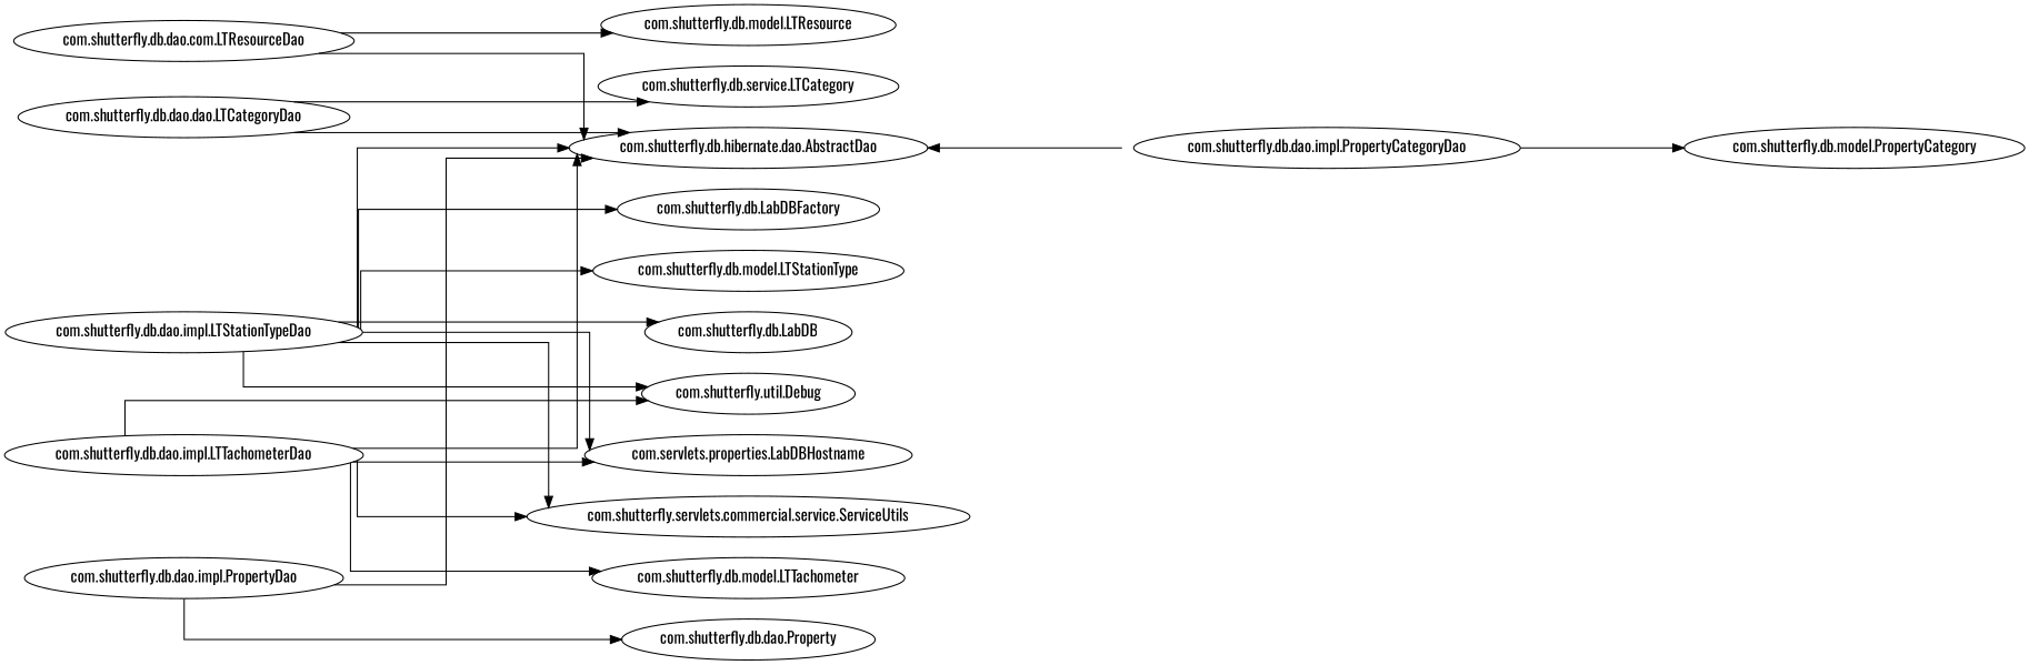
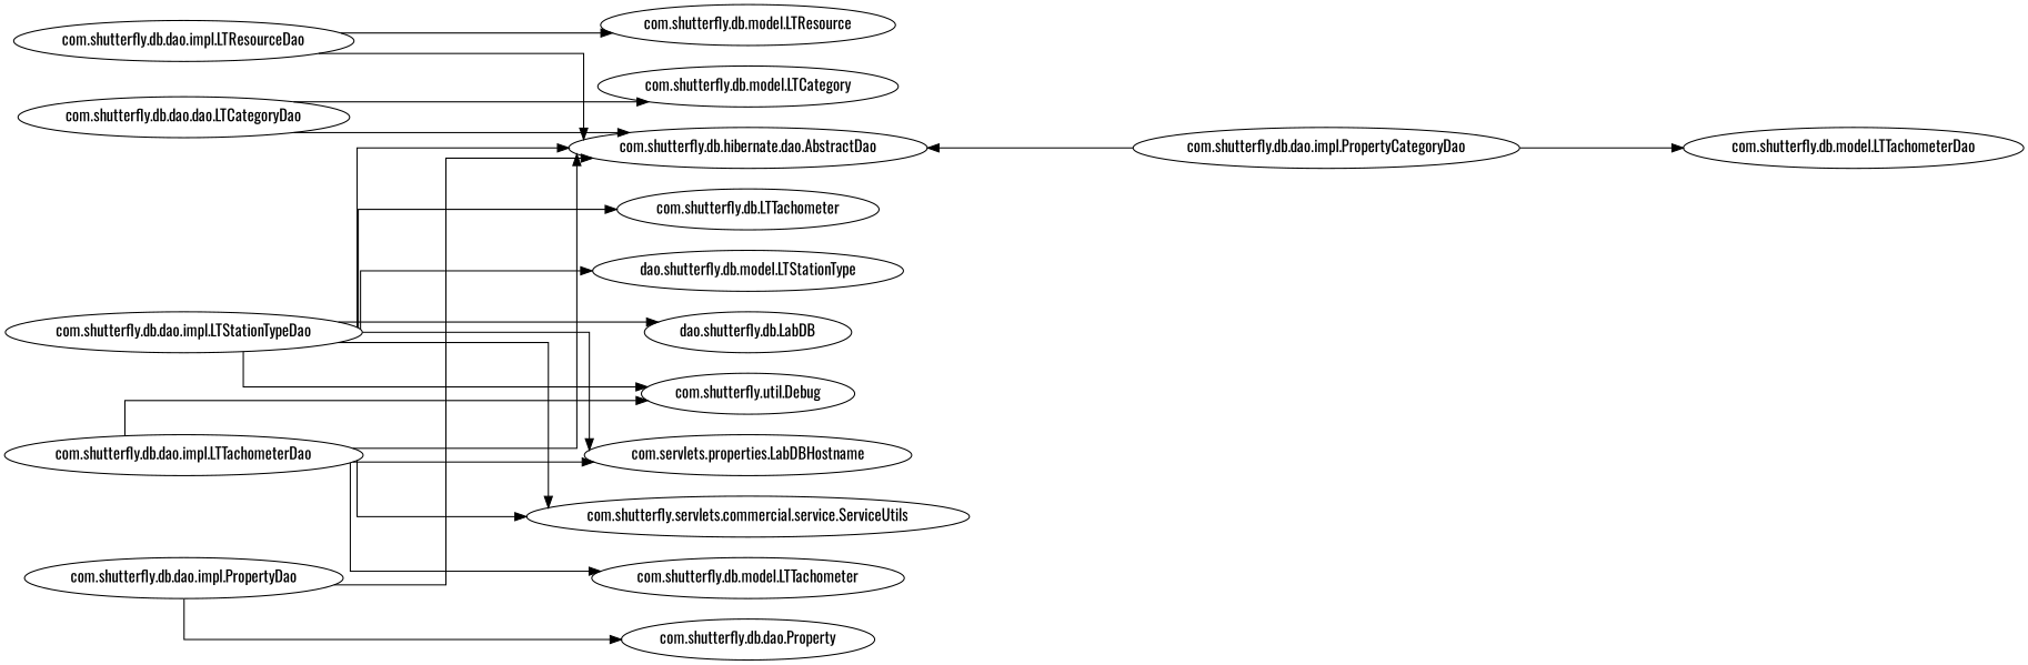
  digraph {
    concentrate=true
    fontname=Oswald
    rankdir=LR
    ranksep=2.0
    splines=ortho
    node [fontname=Oswald]
    edge [fontname=Oswald]
    n1 [label="com.shutterfly.db.dao.dao.LTCategoryDao"]
    "com.shutterfly.db.hibernate.dao.AbstractDao"
-   "com.shutterfly.db.model.LTCategory" [label="com.shutterfly.db.service.LTCategory"]
-   "com.shutterfly.db.dao.impl.LTResourceDao" [label="com.shutterfly.db.dao.com.LTResourceDao"]
+   "com.shutterfly.db.model.LTCategory"
+   "com.shutterfly.db.dao.impl.LTResourceDao"
    "com.shutterfly.db.model.LTResource"
    "com.shutterfly.db.dao.impl.LTStationTypeDao"
-   "com.shutterfly.db.model.LTStationType"
-   "com.shutterfly.db.LabDB"
+   "com.shutterfly.db.model.LTStationType" [label="dao.shutterfly.db.model.LTStationType"]
+   "com.shutterfly.db.LabDB" [label="dao.shutterfly.db.LabDB"]
    n9 [label="com.servlets.properties.LabDBHostname"]
-   "com.shutterfly.db.LabDBFactory"
+   "com.shutterfly.db.LabDBFactory" [label="com.shutterfly.db.LTTachometer"]
    "com.shutterfly.servlets.commercial.service.ServiceUtils"
    "com.shutterfly.util.Debug"
    "com.shutterfly.db.dao.impl.LTTachometerDao"
    "com.shutterfly.db.model.LTTachometer"
    "com.shutterfly.db.dao.impl.PropertyCategoryDao"
-   "com.shutterfly.db.model.PropertyCategory"
+   "com.shutterfly.db.model.PropertyCategory" [label="com.shutterfly.db.model.LTTachometerDao"]
    "com.shutterfly.db.dao.impl.PropertyDao"
    n18 [label="com.shutterfly.db.dao.Property"]
    n1 -> "com.shutterfly.db.hibernate.dao.AbstractDao"
    n1 -> "com.shutterfly.db.model.LTCategory"
    "com.shutterfly.db.dao.impl.LTResourceDao" -> "com.shutterfly.db.hibernate.dao.AbstractDao"
    "com.shutterfly.db.dao.impl.LTResourceDao" -> "com.shutterfly.db.model.LTResource"
    "com.shutterfly.db.dao.impl.LTStationTypeDao" -> "com.shutterfly.db.hibernate.dao.AbstractDao"
    "com.shutterfly.db.dao.impl.LTStationTypeDao" -> "com.shutterfly.db.model.LTStationType"
    "com.shutterfly.db.dao.impl.LTStationTypeDao" -> "com.shutterfly.db.LabDB"
    "com.shutterfly.db.dao.impl.LTStationTypeDao" -> n9
    "com.shutterfly.db.dao.impl.LTStationTypeDao" -> "com.shutterfly.db.LabDBFactory"
    "com.shutterfly.db.dao.impl.LTStationTypeDao" -> "com.shutterfly.servlets.commercial.service.ServiceUtils"
    "com.shutterfly.db.dao.impl.LTStationTypeDao" -> "com.shutterfly.util.Debug"
    "com.shutterfly.db.dao.impl.LTTachometerDao" -> "com.shutterfly.db.hibernate.dao.AbstractDao"
    "com.shutterfly.db.dao.impl.LTTachometerDao" -> n9
    "com.shutterfly.db.dao.impl.LTTachometerDao" -> "com.shutterfly.servlets.commercial.service.ServiceUtils"
    "com.shutterfly.db.dao.impl.LTTachometerDao" -> "com.shutterfly.util.Debug"
    "com.shutterfly.db.dao.impl.LTTachometerDao" -> "com.shutterfly.db.model.LTTachometer"
-   "com.shutterfly.db.hibernate.dao.AbstractDao" -> "com.shutterfly.db.dao.impl.PropertyCategoryDao"
+   "com.shutterfly.db.dao.impl.PropertyCategoryDao" -> "com.shutterfly.db.hibernate.dao.AbstractDao"
    "com.shutterfly.db.dao.impl.PropertyCategoryDao" -> "com.shutterfly.db.model.PropertyCategory"
    "com.shutterfly.db.dao.impl.PropertyDao" -> "com.shutterfly.db.hibernate.dao.AbstractDao"
    "com.shutterfly.db.dao.impl.PropertyDao" -> n18
  }
